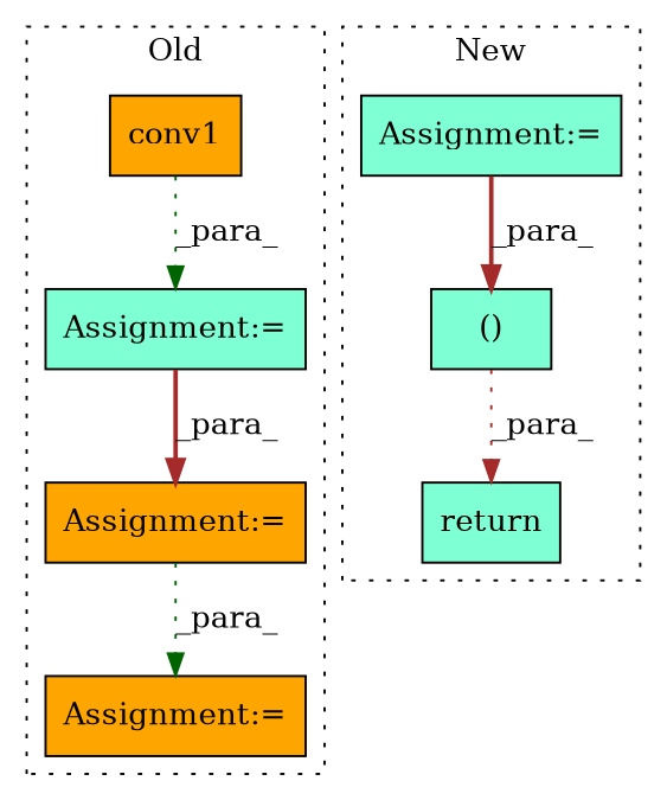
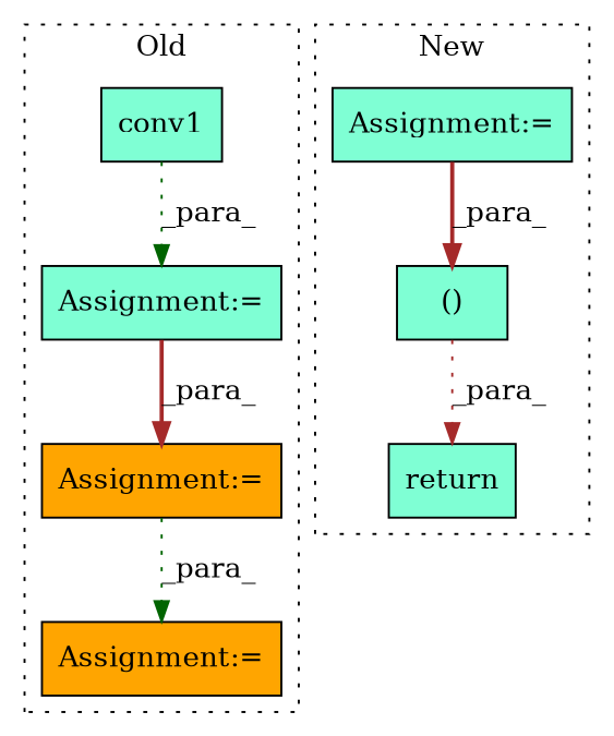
  digraph {
    node [a=7 l=1 shape=box style=filled fillcolor=aquamarine]
    edge [color=brown style=dotted]
-   n1 [a=32 l="6,1" label=conv1 s="3197,3204" fillcolor=orange]
+   n1 [a=32 l="6,1" label=conv1 s="3197,3204"]
    n2 [label="Assignment:=" s=3256 fillcolor=orange]
    n3 [label="Assignment:=" s=3191]
    n4 [label="Assignment:=" s=3212 fillcolor=orange]
    n5 [a=41 l=14 label=return s=4641]
    n6 [label="Assignment:=" s=4403]
    n7 [a=106 l=15 label="()" s=4655]
    subgraph cluster_1 {
      label=Old
      style=dotted
      n1
      n2
      n3
      n4
    }
    subgraph cluster_2 {
      label=New
      style=dotted
      n5
      n6
      n7
    }
    n1 -> n3 [label=_para_ color=darkgreen]
    n3 -> n4 [label=_para_ style=bold]
    n4 -> n2 [label=_para_ color=darkgreen]
    n6 -> n7 [label=_para_ style=bold]
    n7 -> n5 [label=_para_]
  }
